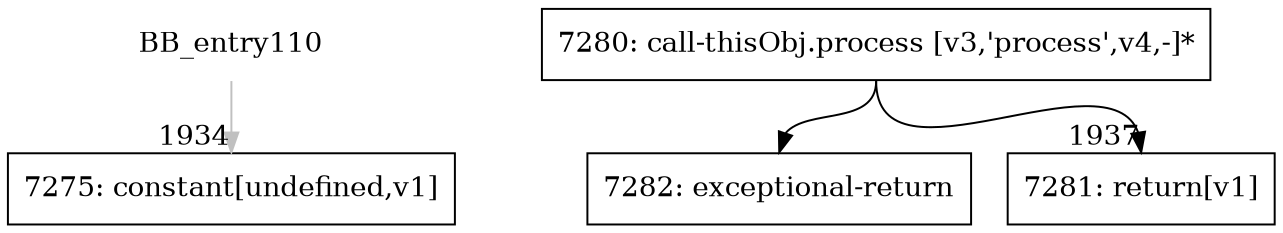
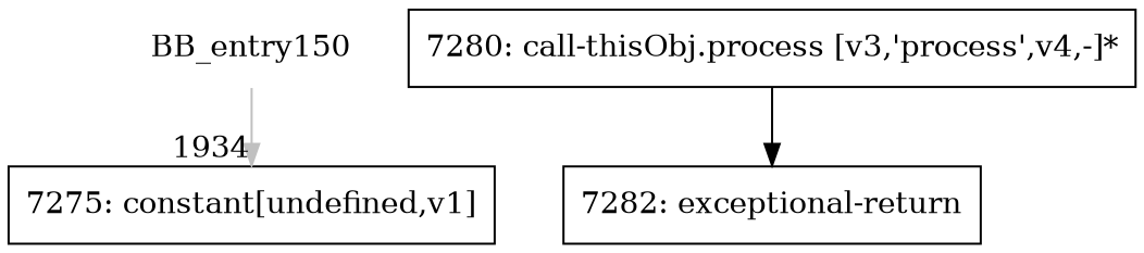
  digraph {
    rankdir=TD
    node [shape=record]
    edge [headport=n tailport=s]
-   BB_entry110 [shape=none]
+   BB_entry110 [shape=none label=BB_entry150]
    n2 [label="{7275: constant[undefined,v1]}"]
    n3 [label="{7280: call-thisObj.process [v3,'process',v4,-]*}"]
    n4 [label="{7282: exceptional-return}"]
-   n5 [label="{7281: return[v1]}"]
    BB_entry110 -> n2 [color=gray headlabel="    1934"]
    n3 -> n4 [color=black]
-   n3 -> n5 [headlabel="      1937"]
  }
